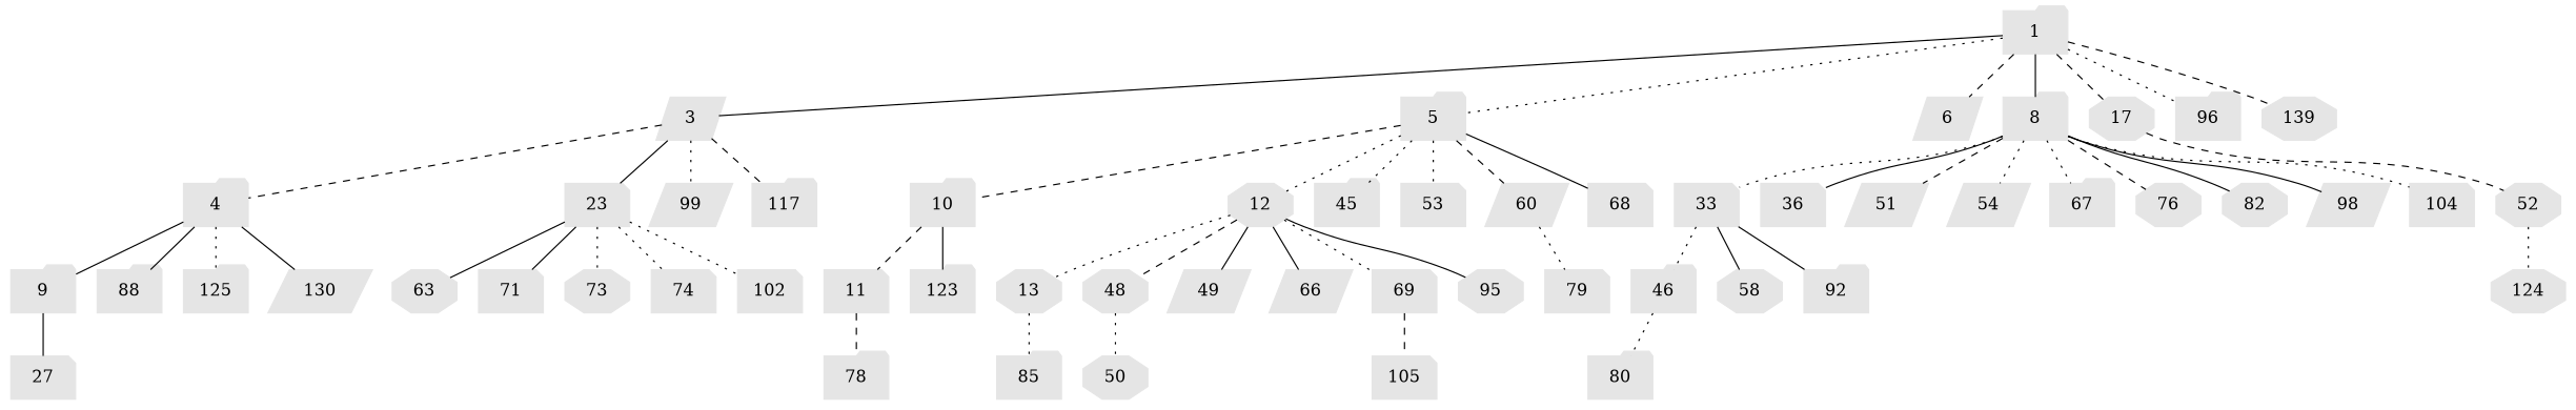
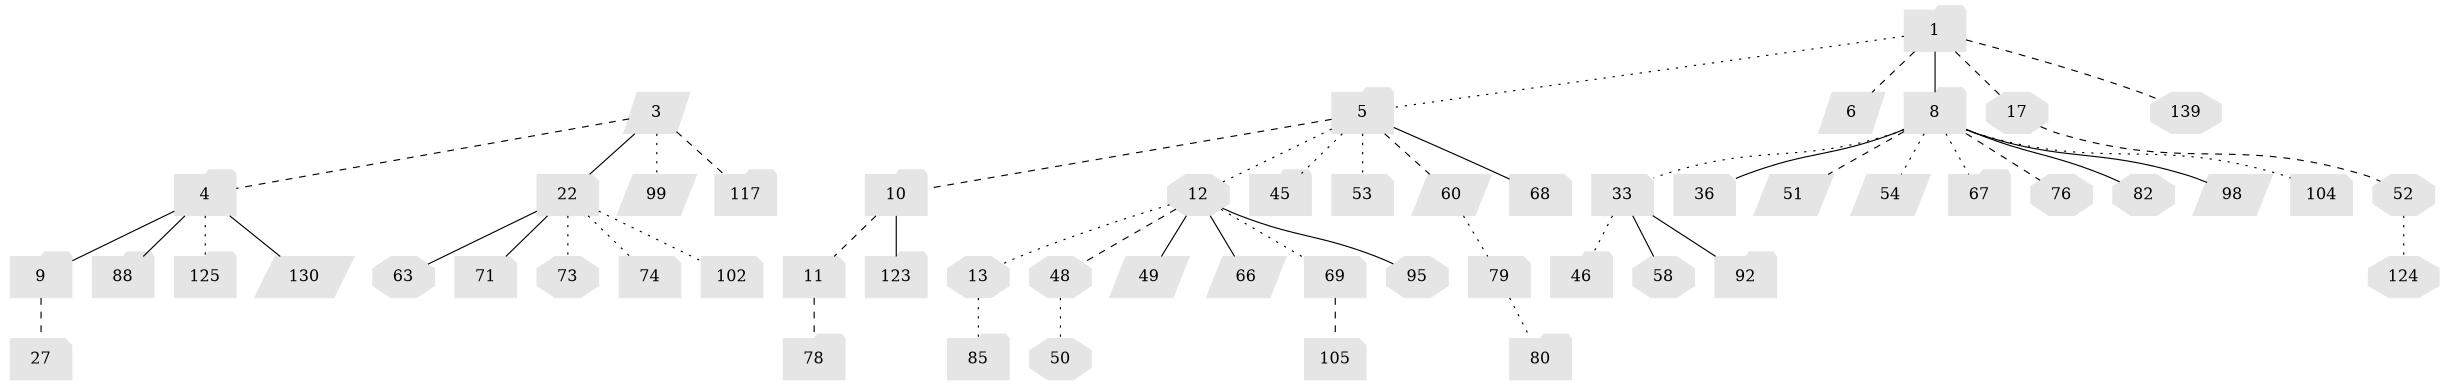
  graph {
    node [color=gray90 shape=folder style=filled]
    edge [style=dotted]
    1 [super="+2"]
    3 [shape=parallelogram]
    5 [super="+7+16+14"]
    6 [shape=parallelogram super="+126+30+18"]
    8 [super="+25+21+24+26+19"]
    17 [shape=octagon super="+89"]
-   96
    139 [shape=octagon]
    4
-   22 [shape=note super="+31+43+32" label=23]
+   22 [shape=note super="+31+43+32"]
    99 [shape=parallelogram]
    117
    10 [super="+47"]
    12 [shape=octagon super="+15+122+20"]
    45 [super="+118"]
    53 [shape=note super="+54"]
    60 [shape=parallelogram]
    68 [shape=note super="+72"]
    33 [shape=note super="+35+41"]
    36 [shape=note]
    51 [shape=parallelogram]
    n22 [label=54 shape=parallelogram]
    67
    76 [shape=octagon super="+81+107"]
    82 [shape=octagon]
    98 [shape=parallelogram]
    104 [shape=note super="+120"]
    52 [shape=octagon super="+65"]
    9
    88 [super="+137"]
    125
    130 [shape=parallelogram]
    63 [shape=octagon]
    71 [shape=note super="+115"]
    73 [shape=octagon super="+108"]
    74 [shape=note]
    102 [shape=note]
    27 [shape=note super="+113"]
    11 [shape=note super="+23"]
    123
    13 [shape=octagon super="+44"]
    48 [shape=octagon super="+70"]
    49 [shape=parallelogram]
    66 [shape=parallelogram]
    69 [shape=note super="+84+134+135+119"]
    95 [shape=octagon]
    79 [shape=note]
    46 [super="+110"]
    58 [shape=octagon super="+90+91"]
    92
    78 [super="+111+132+87"]
    n52 [label=85 super="+101+86"]
    50 [shape=octagon super="+131+116"]
    105 [shape=note super="+112"]
    124 [shape=octagon]
    80 [super="+97"]
-   1 -- 3 [style=solid]
    1 -- 5
    1 -- 6 [style=dashed]
    1 -- 8 [style=solid]
    1 -- 17 [style=dashed]
-   1 -- 96
    1 -- 139 [style=dashed]
    3 -- 4 [style=dashed]
    3 -- 22 [style=solid]
    3 -- 99
    3 -- 117 [style=dashed]
    5 -- 10 [style=dashed]
    5 -- 12
    5 -- 45
    5 -- 53
    5 -- 60 [style=dashed]
    5 -- 68 [style=solid]
    8 -- 33
    8 -- 36 [style=solid]
    8 -- 51 [style=dashed]
    8 -- n22
    8 -- 67
    8 -- 76 [style=dashed]
    8 -- 82 [style=solid]
    8 -- 98 [style=solid]
    8 -- 104
    17 -- 52 [style=dashed]
    4 -- 9 [style=solid]
    4 -- 88 [style=solid]
    4 -- 125
    4 -- 130 [style=solid]
    22 -- 63 [style=solid]
    22 -- 71 [style=solid]
    22 -- 73
    22 -- 74
    22 -- 102
    10 -- 11 [style=dashed]
    10 -- 123 [style=solid]
    12 -- 13
    12 -- 48 [style=dashed]
    12 -- 49 [style=solid]
    12 -- 66 [style=solid]
    12 -- 69
    12 -- 95 [style=solid]
    60 -- 79
    33 -- 46
    33 -- 58 [style=solid]
    33 -- 92 [style=solid]
    52 -- 124
-   9 -- 27 [style=solid]
+   9 -- 27 [style=dashed]
    11 -- 78 [style=dashed]
    13 -- n52
    48 -- 50
    69 -- 105 [style=dashed]
-   46 -- 80
+   79 -- 80
  }
